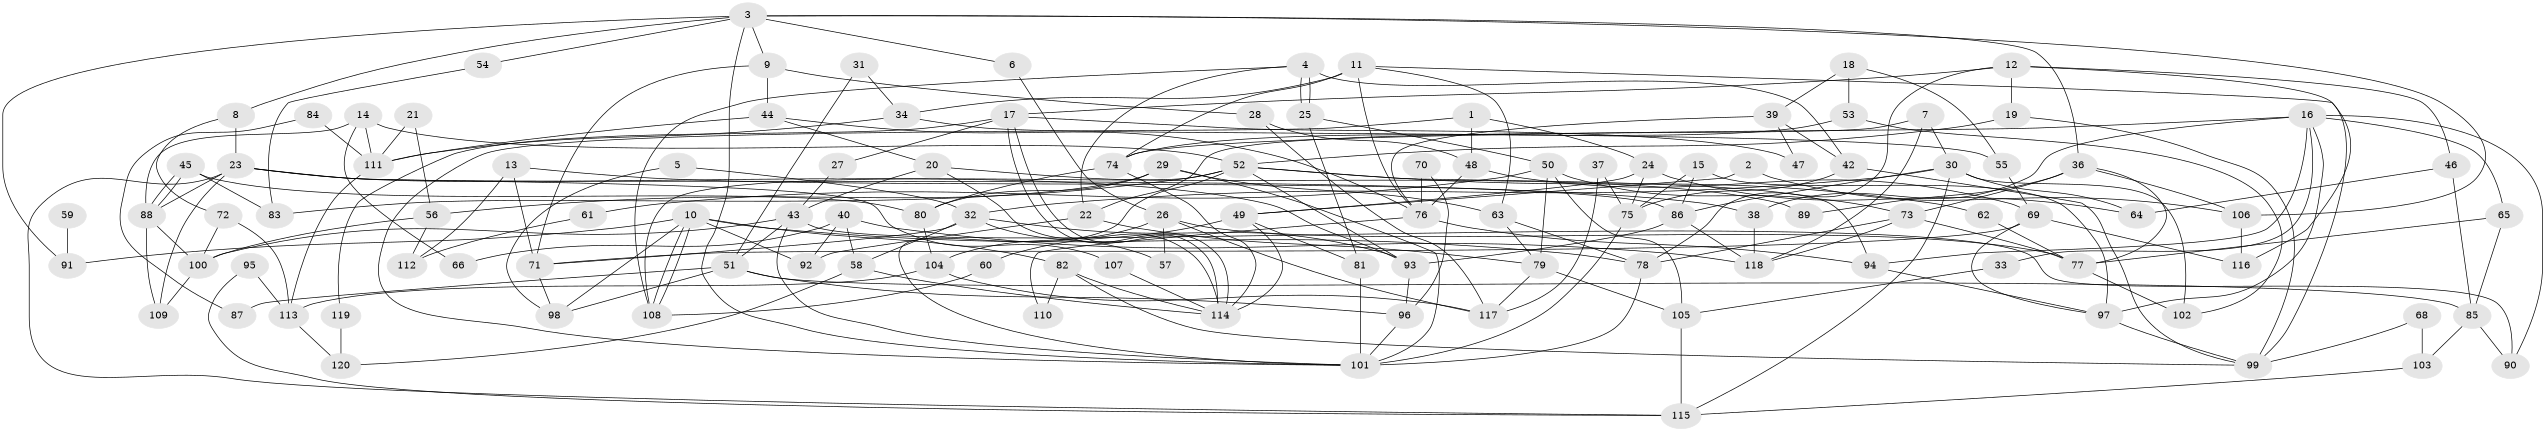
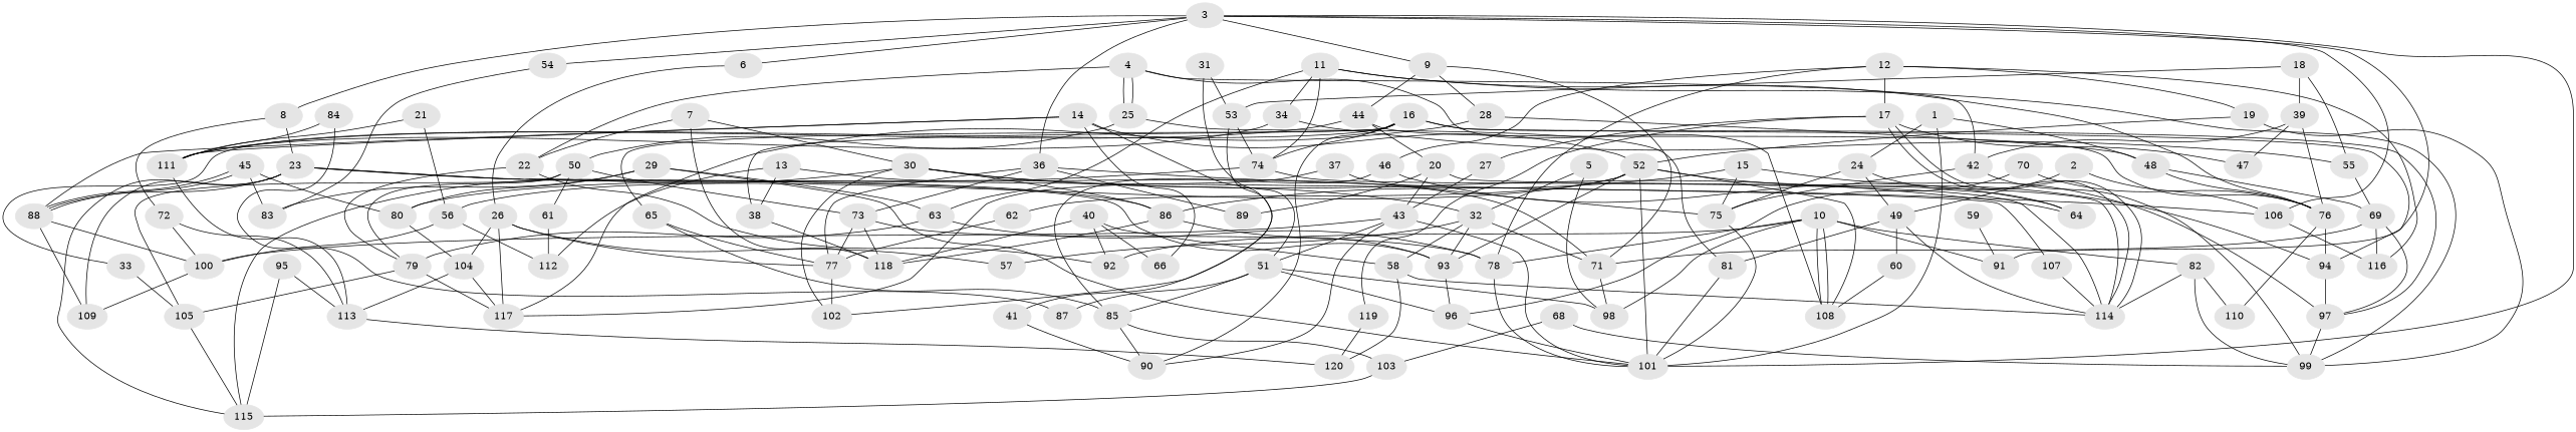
  graph {
    node [color=gray90 style=filled]
    1
    24
    48
    101
    49
    75
    64
    76
    69
    2
    106
    114
    81
    60
    116
    3
    6
    8
    9
    36
    54
    91
    26
    23
    72
    28
    44
    71
    89
    77
    73
    83
    4
    22
    25
    42
    108
    92
    79
    50
    99
    5
    32
    98
    93
    57
    58
    104
    117
    7
    30
    118
    86
    115
    102
    88
    107
    109
    100
    113
    111
    20
    10
    78
    82
    110
    11
    34
    63
    74
    55
    80
    94
    12
    17
    19
    46
    27
    47
    119
    52
    85
    13
    38
    112
    14
+   41
    66
    90
    56
    62
    15
    97
    16
    33
    65
    105
    43
    120
    18
    39
    53
    51
    21
    96
    61
    29
    31
    87
    37
    40
    59
    45
    103
    84
    68
    70
    95
    1 -- 24
    1 -- 48
    1 -- 101
    24 -- 49
    24 -- 75
    24 -- 64
    48 -- 76
    48 -- 69
    49 -- 114
    49 -- 81
    49 -- 60
    75 -- 101
    76 -- 110
    76 -- 94
    69 -- 116
    69 -- 71
    69 -- 97
    2 -- 49
    2 -- 106
    106 -- 116
    81 -- 101
    60 -- 108
    3 -- 101
    3 -- 106
    3 -- 6
    3 -- 8
    3 -- 9
    3 -- 36
    3 -- 54
    3 -- 91
    6 -- 26
    8 -- 23
    8 -- 72
    9 -- 28
    9 -- 44
    9 -- 71
    36 -- 106
    36 -- 89
    36 -- 77
    36 -- 73
    54 -- 83
    26 -- 77
    26 -- 57
    26 -- 104
    26 -- 117
    23 -- 93
    23 -- 86
    23 -- 115
    23 -- 88
    23 -- 107
    23 -- 109
    72 -- 100
    72 -- 113
    28 -- 48
    28 -- 117
    44 -- 76
    44 -- 111
    44 -- 20
    71 -- 98
    77 -- 102
    73 -- 77
    73 -- 118
    73 -- 78
    4 -- 22
    4 -- 25
    4 -- 25
    4 -- 42
    4 -- 108
    22 -- 92
    22 -- 79
    25 -- 81
    25 -- 50
    42 -- 75
    42 -- 99
    79 -- 117
    79 -- 105
    50 -- 73
    50 -- 79
    50 -- 105
    50 -- 61
    5 -- 32
    5 -- 98
    32 -- 71
    32 -- 93
    32 -- 57
    32 -- 58
    93 -- 96
    58 -- 114
    58 -- 120
    104 -- 117
    104 -- 113
    7 -- 22
    7 -- 30
    7 -- 118
    30 -- 64
    30 -- 32
    30 -- 86
    30 -- 115
    30 -- 102
    86 -- 93
    86 -- 118
    88 -- 109
    88 -- 100
    107 -- 114
    100 -- 109
    113 -- 120
    111 -- 113
    20 -- 114
    20 -- 89
    20 -- 43
    10 -- 91
    10 -- 108
    10 -- 108
    10 -- 92
    10 -- 98
    10 -- 78
    10 -- 82
    78 -- 101
    82 -- 114
    82 -- 99
    82 -- 110
    11 -- 76
    11 -- 99
    11 -- 34
    11 -- 63
    11 -- 74
    34 -- 111
    34 -- 55
    63 -- 79
    63 -- 78
    74 -- 114
    74 -- 80
    55 -- 69
    80 -- 104
    94 -- 97
    12 -- 116
    12 -- 78
    12 -- 17
    12 -- 19
    12 -- 46
    17 -- 114
    17 -- 114
    17 -- 27
    17 -- 47
    17 -- 119
    19 -- 99
    19 -- 52
    46 -- 64
    46 -- 85
    27 -- 43
    119 -- 120
    52 -- 101
    52 -- 108
    52 -- 93
    52 -- 94
    52 -- 56
    52 -- 62
    85 -- 90
    85 -- 103
    13 -- 71
    13 -- 38
    13 -- 112
    38 -- 118
    14 -- 88
    14 -- 111
    14 -- 52
+   14 -- 41
    14 -- 66
+   41 -- 90
    56 -- 100
    56 -- 112
    62 -- 77
    15 -- 75
    15 -- 86
    15 -- 97
    97 -- 99
    16 -- 74
    16 -- 94
    16 -- 38
    16 -- 90
    16 -- 97
    16 -- 33
    16 -- 65
    33 -- 105
    65 -- 77
    65 -- 85
    105 -- 115
    43 -- 101
    43 -- 100
    43 -- 90
    43 -- 51
    18 -- 55
    18 -- 39
    18 -- 53
    39 -- 76
    39 -- 42
    39 -- 47
    53 -- 102
    53 -- 74
    51 -- 98
    51 -- 85
    51 -- 96
    51 -- 87
    21 -- 111
    21 -- 56
    96 -- 101
    61 -- 112
    29 -- 101
    29 -- 83
    29 -- 63
    29 -- 80
-   31 -- 34
+   31 -- 53
    31 -- 51
    37 -- 75
    37 -- 117
    40 -- 92
    40 -- 58
    40 -- 118
    40 -- 66
    59 -- 91
    45 -- 83
    45 -- 88
    45 -- 88
    45 -- 80
    103 -- 115
    84 -- 111
    84 -- 87
    68 -- 99
    68 -- 103
    70 -- 76
    70 -- 96
    95 -- 115
    95 -- 113
  }
